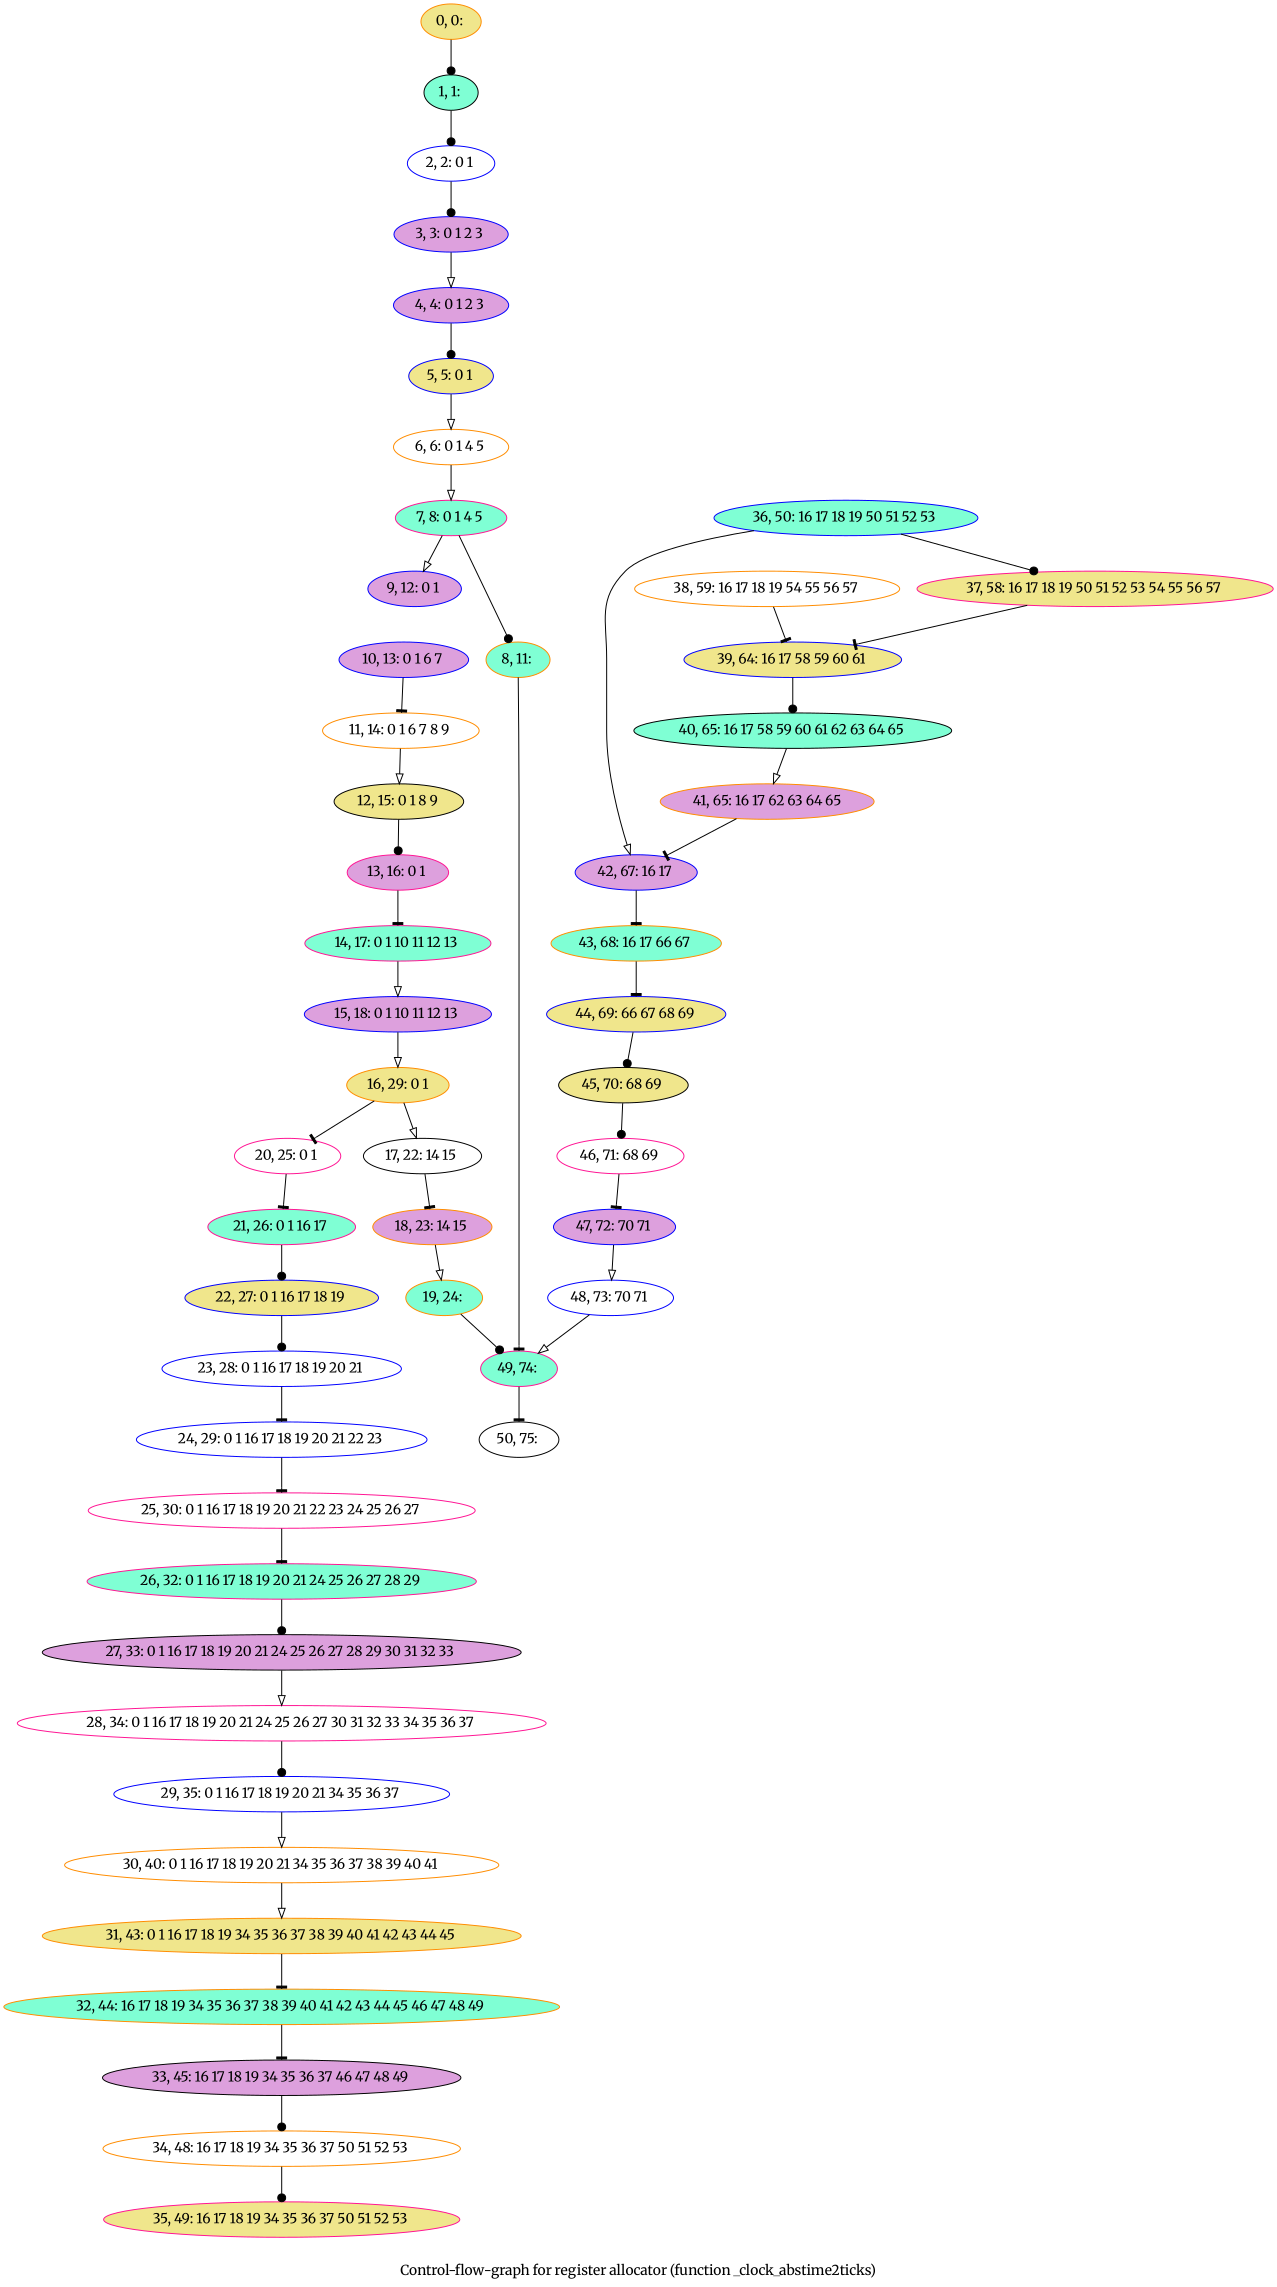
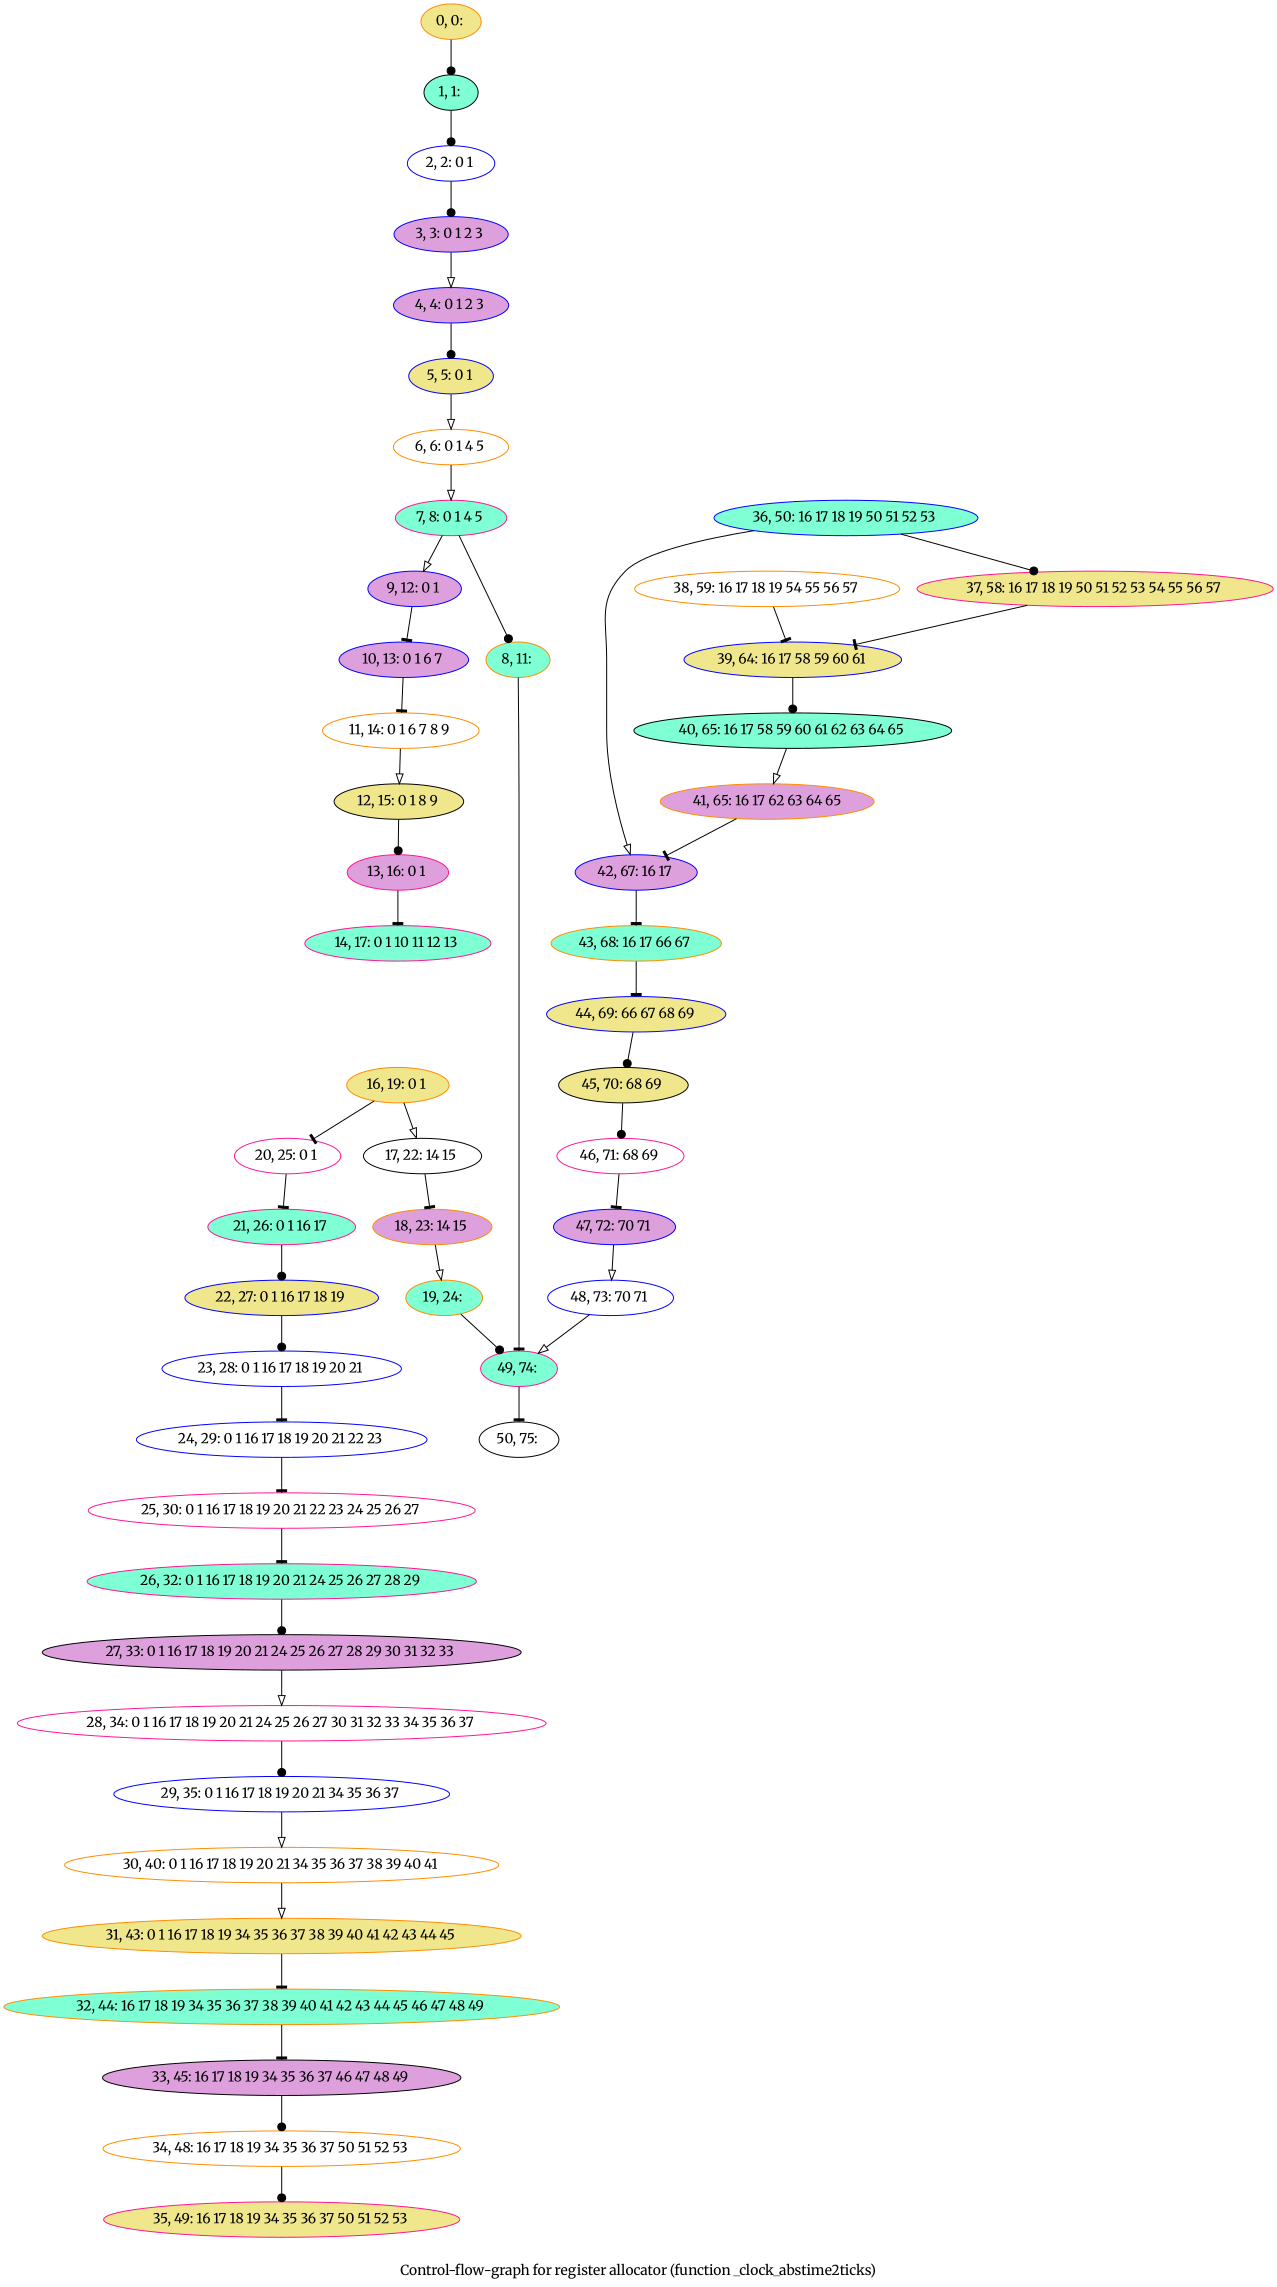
  digraph {
    fontname=Merriweather
    label="Control-flow-graph for register allocator (function _clock_abstime2ticks)"
    node [color=blue fillcolor=white fontname=Merriweather style=filled]
    edge [arrowhead=tee fontname=Merriweather]
    n1 [color=darkorange fillcolor=khaki label="0, 0: "]
    n2 [color=black fillcolor=aquamarine label="1, 1: "]
    n3 [label="2, 2: 0 1 "]
    n4 [fillcolor=plum label="3, 3: 0 1 2 3 "]
    n5 [fillcolor=plum label="4, 4: 0 1 2 3 "]
    n6 [fillcolor=khaki label="5, 5: 0 1 "]
    n7 [color=darkorange label="6, 6: 0 1 4 5 "]
    n8 [color=deeppink fillcolor=aquamarine label="7, 8: 0 1 4 5 "]
    n9 [color=darkorange fillcolor=aquamarine label="8, 11: "]
    n10 [fillcolor=plum label="9, 12: 0 1 "]
    n11 [color=deeppink fillcolor=aquamarine label="49, 74: "]
    n12 [fillcolor=plum label="10, 13: 0 1 6 7 "]
    n13 [color=black label="50, 75: "]
    n14 [color=darkorange label="11, 14: 0 1 6 7 8 9 "]
    n15 [color=black fillcolor=khaki label="12, 15: 0 1 8 9 "]
    n16 [color=deeppink fillcolor=plum label="13, 16: 0 1 "]
    n17 [color=deeppink fillcolor=aquamarine label="14, 17: 0 1 10 11 12 13 "]
-   n18 [fillcolor=plum label="15, 18: 0 1 10 11 12 13 "]
-   n19 [color=darkorange fillcolor=khaki label="16, 29: 0 1"]
+   n19 [color=darkorange fillcolor=khaki label="16, 19: 0 1 "]
    n20 [color=black label="17, 22: 14 15 "]
    n21 [color=deeppink label="20, 25: 0 1 "]
    n22 [color=darkorange fillcolor=plum label="18, 23: 14 15 "]
    n23 [color=deeppink fillcolor=aquamarine label="21, 26: 0 1 16 17 "]
    n24 [color=darkorange fillcolor=aquamarine label="19, 24: "]
    n25 [fillcolor=khaki label="22, 27: 0 1 16 17 18 19 "]
    n26 [label="23, 28: 0 1 16 17 18 19 20 21 "]
    n27 [label="24, 29: 0 1 16 17 18 19 20 21 22 23 "]
    n28 [color=deeppink label="25, 30: 0 1 16 17 18 19 20 21 22 23 24 25 26 27 "]
    n29 [color=deeppink fillcolor=aquamarine label="26, 32: 0 1 16 17 18 19 20 21 24 25 26 27 28 29 "]
    n30 [color=black fillcolor=plum label="27, 33: 0 1 16 17 18 19 20 21 24 25 26 27 28 29 30 31 32 33 "]
    n31 [color=deeppink label="28, 34: 0 1 16 17 18 19 20 21 24 25 26 27 30 31 32 33 34 35 36 37 "]
    n32 [label="29, 35: 0 1 16 17 18 19 20 21 34 35 36 37 "]
    n33 [color=darkorange label="30, 40: 0 1 16 17 18 19 20 21 34 35 36 37 38 39 40 41 "]
    n34 [color=darkorange fillcolor=khaki label="31, 43: 0 1 16 17 18 19 34 35 36 37 38 39 40 41 42 43 44 45 "]
    n35 [color=darkorange fillcolor=aquamarine label="32, 44: 16 17 18 19 34 35 36 37 38 39 40 41 42 43 44 45 46 47 48 49 "]
    n36 [color=black fillcolor=plum label="33, 45: 16 17 18 19 34 35 36 37 46 47 48 49 "]
    n37 [color=darkorange label="34, 48: 16 17 18 19 34 35 36 37 50 51 52 53 "]
    n38 [color=deeppink fillcolor=khaki label="35, 49: 16 17 18 19 34 35 36 37 50 51 52 53 "]
    n39 [fillcolor=aquamarine label="36, 50: 16 17 18 19 50 51 52 53 "]
    n40 [color=deeppink fillcolor=khaki label="37, 58: 16 17 18 19 50 51 52 53 54 55 56 57 "]
    n41 [fillcolor=plum label="42, 67: 16 17 "]
    n42 [fillcolor=khaki label="39, 64: 16 17 58 59 60 61 "]
    n43 [color=darkorange fillcolor=aquamarine label="43, 68: 16 17 66 67 "]
    n44 [color=darkorange label="38, 59: 16 17 18 19 54 55 56 57 "]
    n45 [color=black fillcolor=aquamarine label="40, 65: 16 17 58 59 60 61 62 63 64 65 "]
    n46 [color=darkorange fillcolor=plum label="41, 65: 16 17 62 63 64 65"]
    n47 [fillcolor=khaki label="44, 69: 66 67 68 69 "]
    n48 [color=black fillcolor=khaki label="45, 70: 68 69 "]
    n49 [color=deeppink label="46, 71: 68 69 "]
    n50 [fillcolor=plum label="47, 72: 70 71 "]
    n51 [label="48, 73: 70 71 "]
    n1 -> n2 [arrowhead=dot]
    n2 -> n3 [arrowhead=dot]
    n3 -> n4 [arrowhead=dot]
    n4 -> n5 [arrowhead=onormal]
    n5 -> n6 [arrowhead=dot]
    n6 -> n7 [arrowhead=onormal]
    n7 -> n8 [arrowhead=onormal]
    n8 -> n9 [arrowhead=dot]
    n8 -> n10 [arrowhead=onormal]
    n9 -> n11
+   n10 -> n12
    n11 -> n13
    n12 -> n14
    n14 -> n15 [arrowhead=onormal]
    n15 -> n16 [arrowhead=dot]
    n16 -> n17
-   n17 -> n18 [arrowhead=onormal]
-   n18 -> n19 [arrowhead=onormal]
    n19 -> n20 [arrowhead=onormal]
    n19 -> n21
    n20 -> n22
    n21 -> n23
    n22 -> n24 [arrowhead=onormal]
    n23 -> n25 [arrowhead=dot]
    n24 -> n11 [arrowhead=dot]
    n25 -> n26 [arrowhead=dot]
    n26 -> n27
    n27 -> n28
    n28 -> n29
    n29 -> n30 [arrowhead=dot]
    n30 -> n31 [arrowhead=onormal]
    n31 -> n32 [arrowhead=dot]
    n32 -> n33 [arrowhead=onormal]
    n33 -> n34 [arrowhead=onormal]
    n34 -> n35
    n35 -> n36
    n36 -> n37 [arrowhead=dot]
    n37 -> n38 [arrowhead=dot]
    n39 -> n40 [arrowhead=dot]
    n39 -> n41 [arrowhead=onormal]
    n40 -> n42
    n41 -> n43
    n42 -> n45 [arrowhead=dot]
    n43 -> n47
    n44 -> n42
    n45 -> n46 [arrowhead=onormal]
    n46 -> n41
    n47 -> n48 [arrowhead=dot]
    n48 -> n49 [arrowhead=dot]
    n49 -> n50
    n50 -> n51 [arrowhead=onormal]
    n51 -> n11 [arrowhead=onormal]
  }
